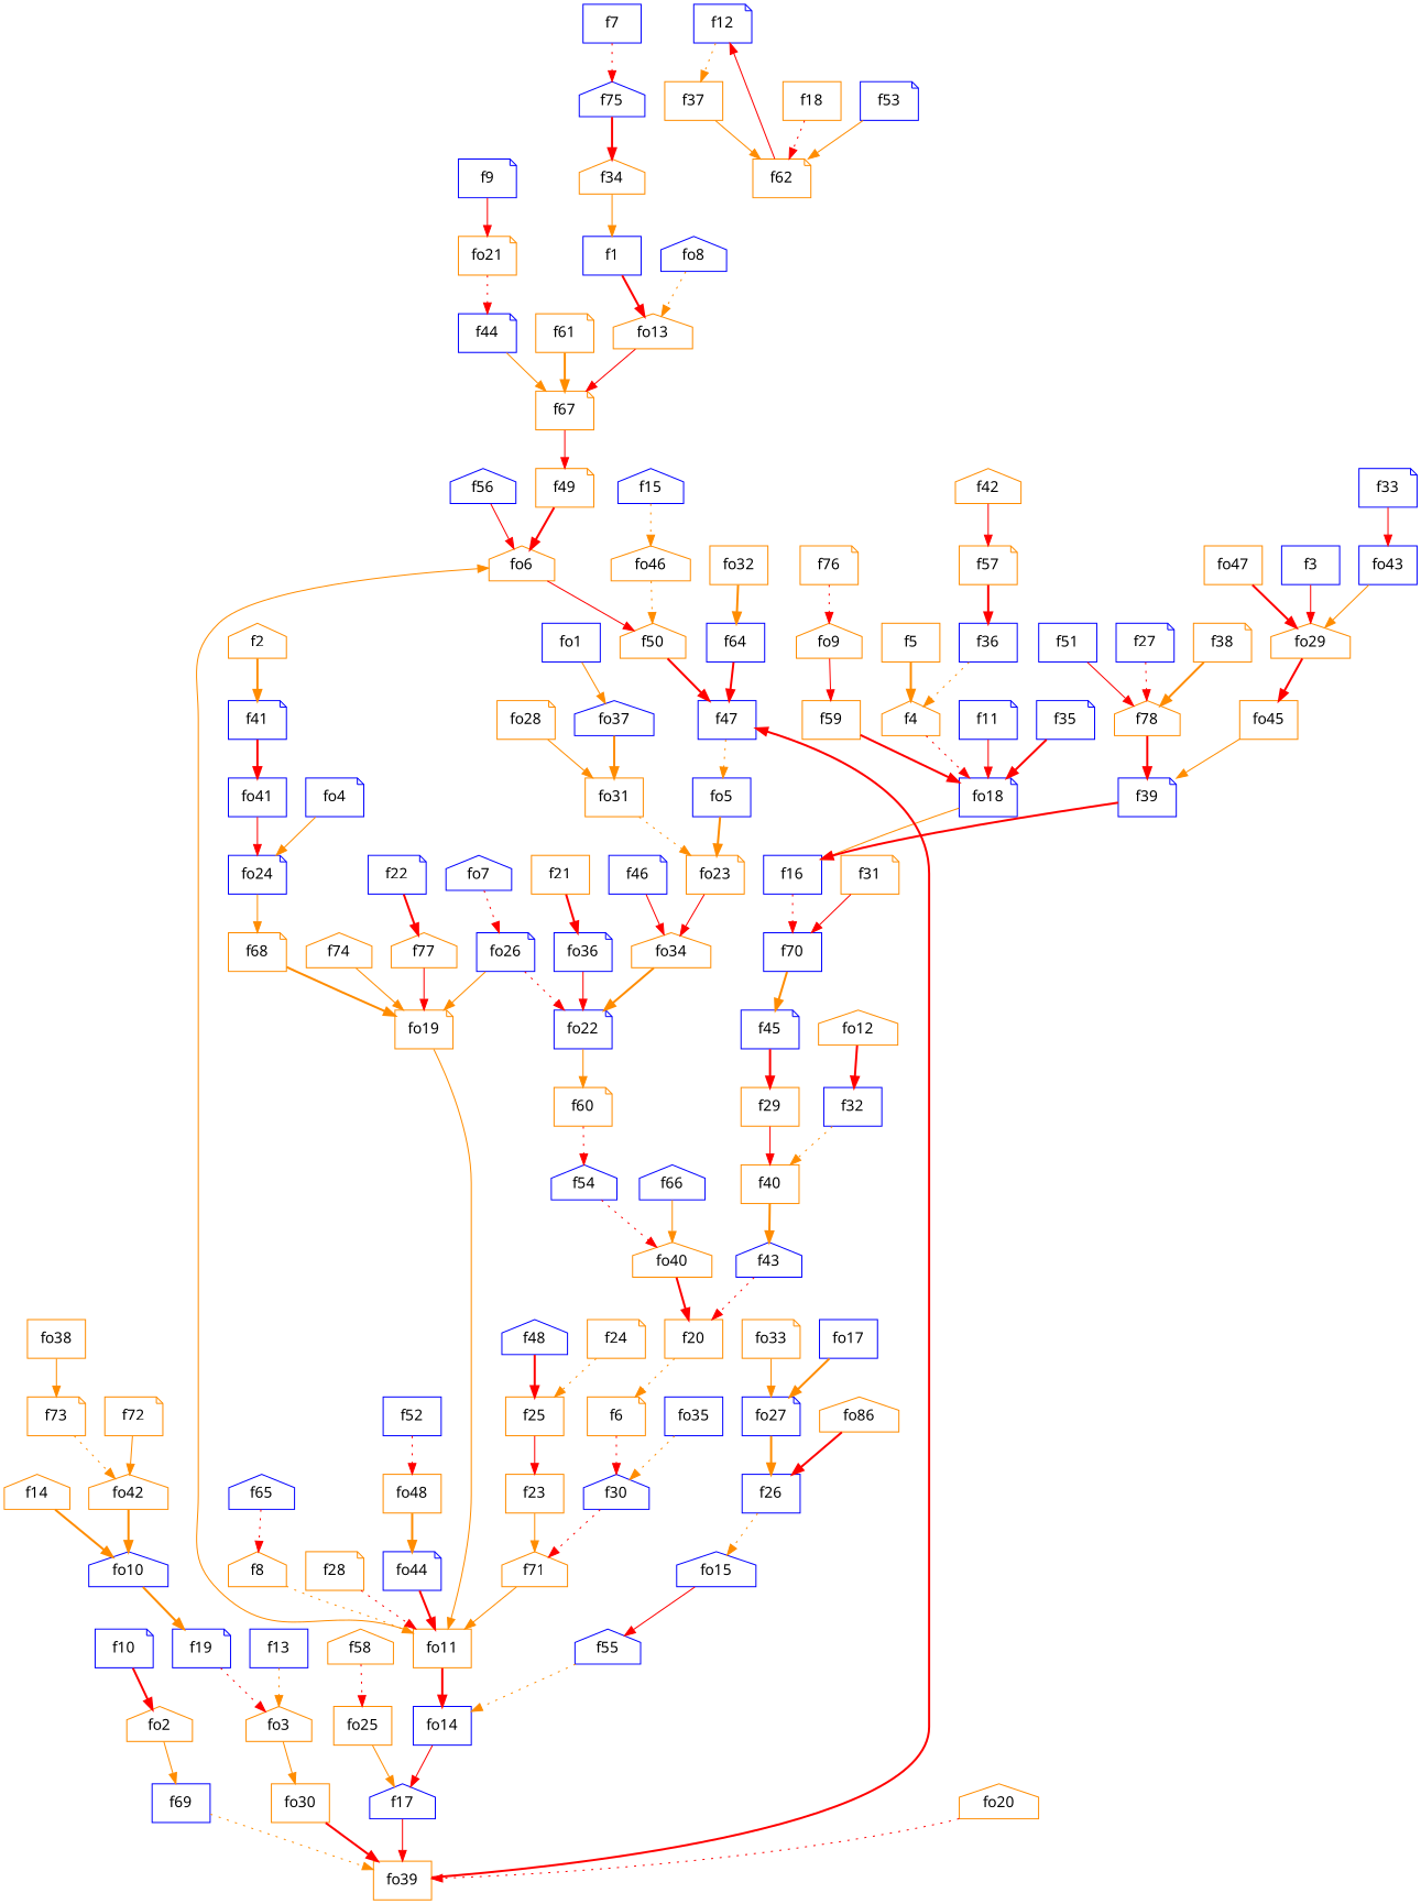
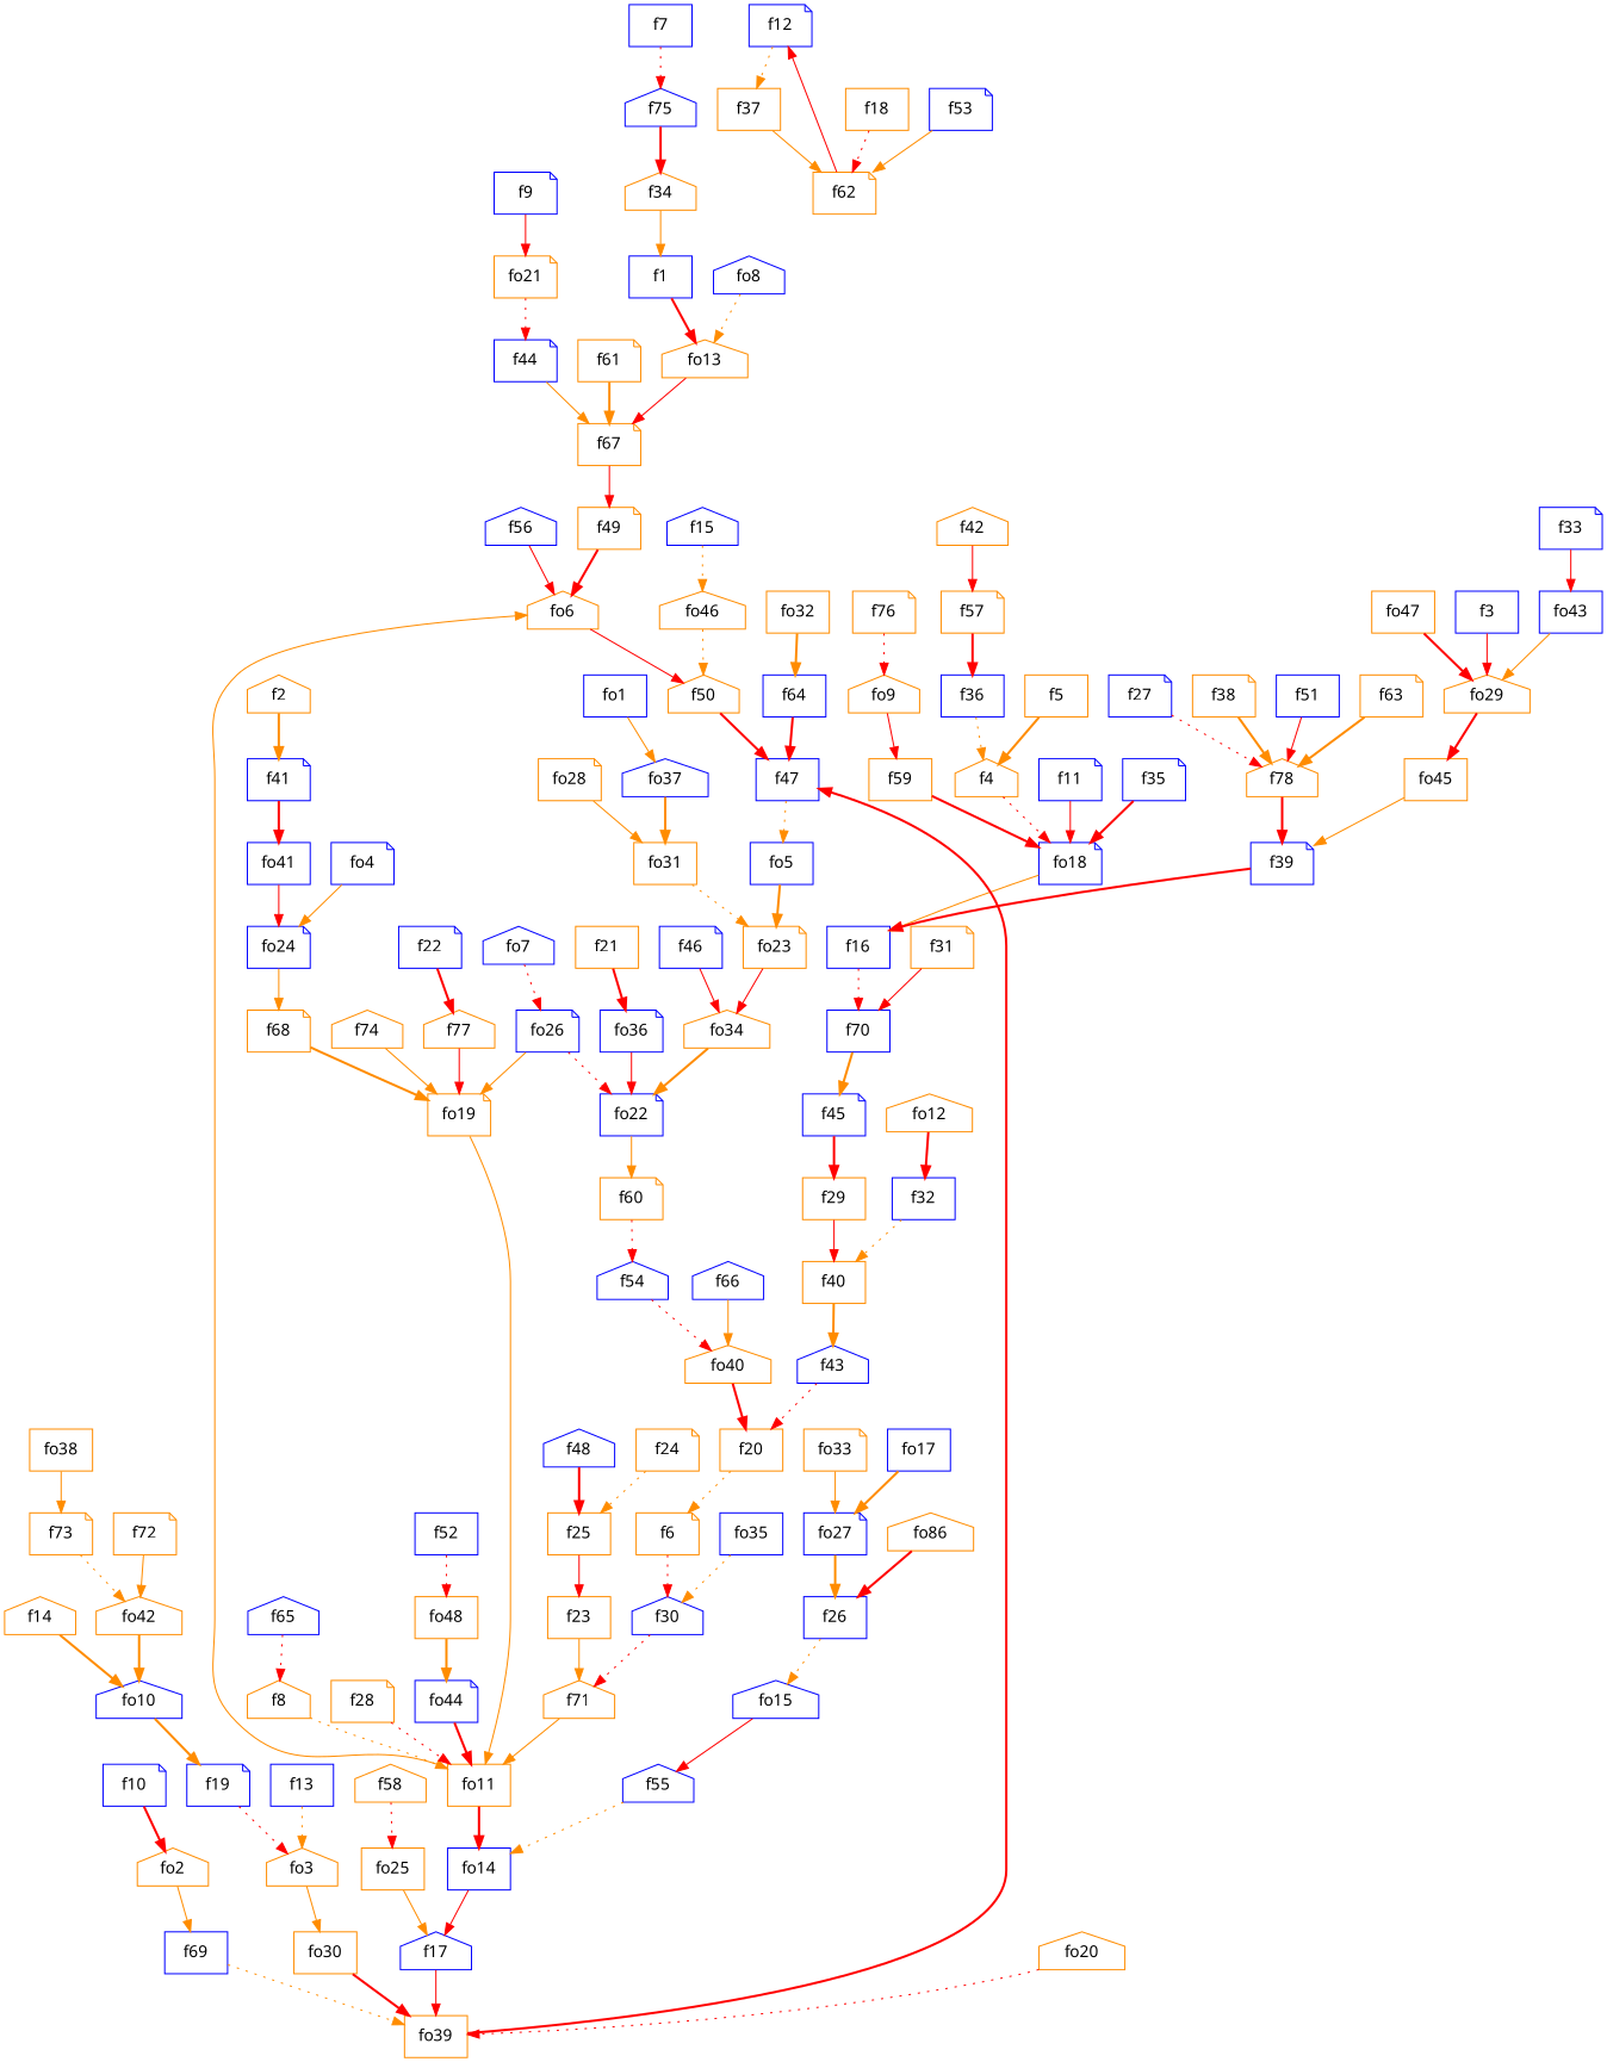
  strict digraph {
    fontname="Noto Sans"
    node [color=darkorange fontname="Noto Sans" shape=note]
    edge [color=red fontname="Noto Sans" style=solid weight=2]
    f1 [color=blue shape=box]
    fo13 [shape=house]
    f67
    f2 [shape=house]
    f41 [color=blue]
    fo41 [color=blue shape=box]
    f3 [color=blue shape=box]
    fo29 [shape=house]
    fo45 [shape=box]
    f4 [shape=house]
    fo18 [color=blue]
    f16 [color=blue shape=box]
    f5 [shape=box]
    f30 [color=blue shape=house]
    f6
    f71 [shape=house]
    f7 [color=blue shape=box]
    f75 [color=blue shape=house]
    f34 [shape=house]
    f8 [shape=house]
    fo11 [shape=box]
    fo6 [shape=house]
    fo14 [color=blue shape=box]
    f9 [color=blue]
    fo21
    f44 [color=blue]
    f10 [color=blue]
    fo2 [shape=house]
    f69 [color=blue shape=box]
    f11 [color=blue]
    f12 [color=blue]
    f37 [shape=box]
    f62
    f13 [color=blue shape=box]
    fo3 [shape=house]
    fo30 [shape=box]
    f14 [shape=house]
    fo10 [color=blue shape=house]
    f19 [color=blue]
    f15 [color=blue shape=house]
    fo46 [shape=house]
    f50 [shape=house]
    f70 [color=blue shape=box]
    f45 [color=blue]
    f17 [color=blue shape=house]
    fo39 [shape=box]
    f47 [color=blue shape=box]
    f18 [shape=box]
    f20 [shape=box]
    f21 [shape=box]
    fo36 [color=blue]
    fo22 [color=blue]
    f22 [color=blue]
    f77 [shape=house]
    fo19
    f23 [shape=box]
    f25 [shape=box]
    f24
    f26 [color=blue shape=box]
    fo15 [color=blue shape=house]
    f55 [color=blue shape=house]
    f27 [color=blue]
    f78 [shape=house]
    f39 [color=blue]
    f28
    f29 [shape=box]
    f40 [shape=box]
    f43 [color=blue shape=house]
    f31
    f32 [color=blue shape=box]
    f33 [color=blue]
    fo43 [color=blue shape=box]
    f35 [color=blue]
    f36 [color=blue shape=box]
    f38
    fo24 [color=blue]
    f42 [shape=house]
    f57
    f49
    f46 [color=blue]
    fo34 [shape=house]
    fo5 [color=blue shape=box]
    fo23
    f48 [color=blue shape=house]
    f51 [color=blue shape=box]
    f52 [color=blue shape=box]
    fo48 [shape=box]
    fo44 [color=blue]
    f53 [color=blue]
    f54 [color=blue shape=house]
    fo40 [shape=house]
    f56 [color=blue shape=house]
    f58 [shape=house]
    fo25 [shape=box]
    f59 [shape=box]
    f60
    f61
+   f63
    f64 [color=blue shape=box]
    f65 [color=blue shape=house]
    f66 [color=blue shape=house]
    f68
    fo42 [shape=house]
    f72
    f73
    f74 [shape=house]
    fo9 [shape=house]
    f76
    fo1 [color=blue shape=box]
    fo37 [color=blue shape=house]
    fo31 [shape=box]
    fo4 [color=blue]
    fo7 [color=blue shape=house]
    fo26 [color=blue]
    fo8 [color=blue shape=house]
    fo12 [shape=house]
    n117 [label=fo86 shape=house]
    fo17 [color=blue shape=box]
    fo27 [color=blue]
    fo20 [shape=house]
    fo28
    fo32 [shape=box]
    fo33
    fo35 [color=blue shape=box]
    fo38 [shape=box]
    fo47 [shape=box]
    f1 -> fo13 [style=bold]
    fo13 -> f67
    f67 -> f49
    f2 -> f41 [color=darkorange style=bold]
    f41 -> fo41 [style=bold]
    fo41 -> fo24
    f3 -> fo29
    fo29 -> fo45 [style=bold]
    fo45 -> f39 [color=darkorange]
    f4 -> fo18 [style=dotted]
    fo18 -> f16 [color=darkorange]
    f16 -> f70 [style=dotted]
    f5 -> f4 [color=darkorange style=bold]
    f30 -> f71 [style=dotted]
    f6 -> f30 [style=dotted]
    f71 -> fo11 [color=darkorange]
    f7 -> f75 [style=dotted]
    f75 -> f34 [style=bold]
    f34 -> f1 [color=darkorange]
    f8 -> fo11 [color=darkorange style=dotted]
    fo11 -> fo6 [color=darkorange]
    fo11 -> fo14 [style=bold]
    fo6 -> f50
    fo14 -> f17
    f9 -> fo21
    fo21 -> f44 [style=dotted]
    f44 -> f67 [color=darkorange]
    f10 -> fo2 [style=bold]
    fo2 -> f69 [color=darkorange]
    f69 -> fo39 [color=darkorange style=dotted]
    f11 -> fo18
    f12 -> f37 [color=darkorange style=dotted]
    f37 -> f62 [color=darkorange]
    f62 -> f12
    f13 -> fo3 [color=darkorange style=dotted]
    fo3 -> fo30 [color=darkorange]
    fo30 -> fo39 [style=bold]
    f14 -> fo10 [color=darkorange style=bold]
    fo10 -> f19 [color=darkorange style=bold]
    f19 -> fo3 [style=dotted]
    f15 -> fo46 [color=darkorange style=dotted]
    fo46 -> f50 [color=darkorange style=dotted]
    f50 -> f47 [style=bold]
    f70 -> f45 [color=darkorange style=bold]
    f45 -> f29 [style=bold]
    f17 -> fo39
    fo39 -> f47 [style=bold]
    f47 -> fo5 [color=darkorange style=dotted]
    f18 -> f62 [style=dotted]
    f20 -> f6 [color=darkorange style=dotted]
    f21 -> fo36 [style=bold]
    fo36 -> fo22
    fo22 -> f60 [color=darkorange]
    f22 -> f77 [style=bold]
    f77 -> fo19
    fo19 -> fo11 [color=darkorange]
    f23 -> f71 [color=darkorange]
    f25 -> f23
    f24 -> f25 [color=darkorange style=dotted]
    f26 -> fo15 [color=darkorange style=dotted]
    fo15 -> f55
    f55 -> fo14 [color=darkorange style=dotted]
    f27 -> f78 [style=dotted]
    f78 -> f39 [style=bold]
    f39 -> f16 [style=bold]
    f28 -> fo11 [style=dotted]
    f29 -> f40
    f40 -> f43 [color=darkorange style=bold]
    f43 -> f20 [style=dotted]
    f31 -> f70
    f32 -> f40 [color=darkorange style=dotted]
    f33 -> fo43
    fo43 -> fo29 [color=darkorange]
    f35 -> fo18 [style=bold]
    f36 -> f4 [color=darkorange style=dotted]
    f38 -> f78 [color=darkorange style=bold]
    fo24 -> f68 [color=darkorange]
    f42 -> f57
    f57 -> f36 [style=bold]
    f49 -> fo6 [style=bold]
    f46 -> fo34
    fo34 -> fo22 [color=darkorange style=bold]
    fo5 -> fo23 [color=darkorange style=bold]
    fo23 -> fo34
    f48 -> f25 [style=bold]
    f51 -> f78
    f52 -> fo48 [style=dotted]
    fo48 -> fo44 [color=darkorange style=bold]
    fo44 -> fo11 [style=bold]
    f53 -> f62 [color=darkorange]
    f54 -> fo40 [style=dotted]
    fo40 -> f20 [style=bold]
    f56 -> fo6
    f58 -> fo25 [style=dotted]
    fo25 -> f17 [color=darkorange]
    f59 -> fo18 [style=bold]
    f60 -> f54 [style=dotted]
    f61 -> f67 [color=darkorange style=bold]
+   f63 -> f78 [color=darkorange style=bold]
    f64 -> f47 [style=bold]
    f65 -> f8 [style=dotted]
    f66 -> fo40 [color=darkorange]
    f68 -> fo19 [color=darkorange style=bold]
    fo42 -> fo10 [color=darkorange style=bold]
    f72 -> fo42 [color=darkorange]
    f73 -> fo42 [color=darkorange style=dotted]
    f74 -> fo19 [color=darkorange]
    fo9 -> f59
    f76 -> fo9 [style=dotted]
    fo1 -> fo37 [color=darkorange]
    fo37 -> fo31 [color=darkorange style=bold]
    fo31 -> fo23 [color=darkorange style=dotted]
    fo4 -> fo24 [color=darkorange]
    fo7 -> fo26 [style=dotted]
    fo26 -> fo22 [style=dotted]
    fo26 -> fo19 [color=darkorange]
    fo8 -> fo13 [color=darkorange style=dotted]
    fo12 -> f32 [style=bold]
    n117 -> f26 [style=bold]
    fo17 -> fo27 [color=darkorange style=bold]
    fo27 -> f26 [color=darkorange style=bold]
    fo20 -> fo39 [style=dotted]
    fo28 -> fo31 [color=darkorange]
    fo32 -> f64 [color=darkorange style=bold]
    fo33 -> fo27 [color=darkorange]
    fo35 -> f30 [color=darkorange style=dotted]
    fo38 -> f73 [color=darkorange]
    fo47 -> fo29 [style=bold]
  }
